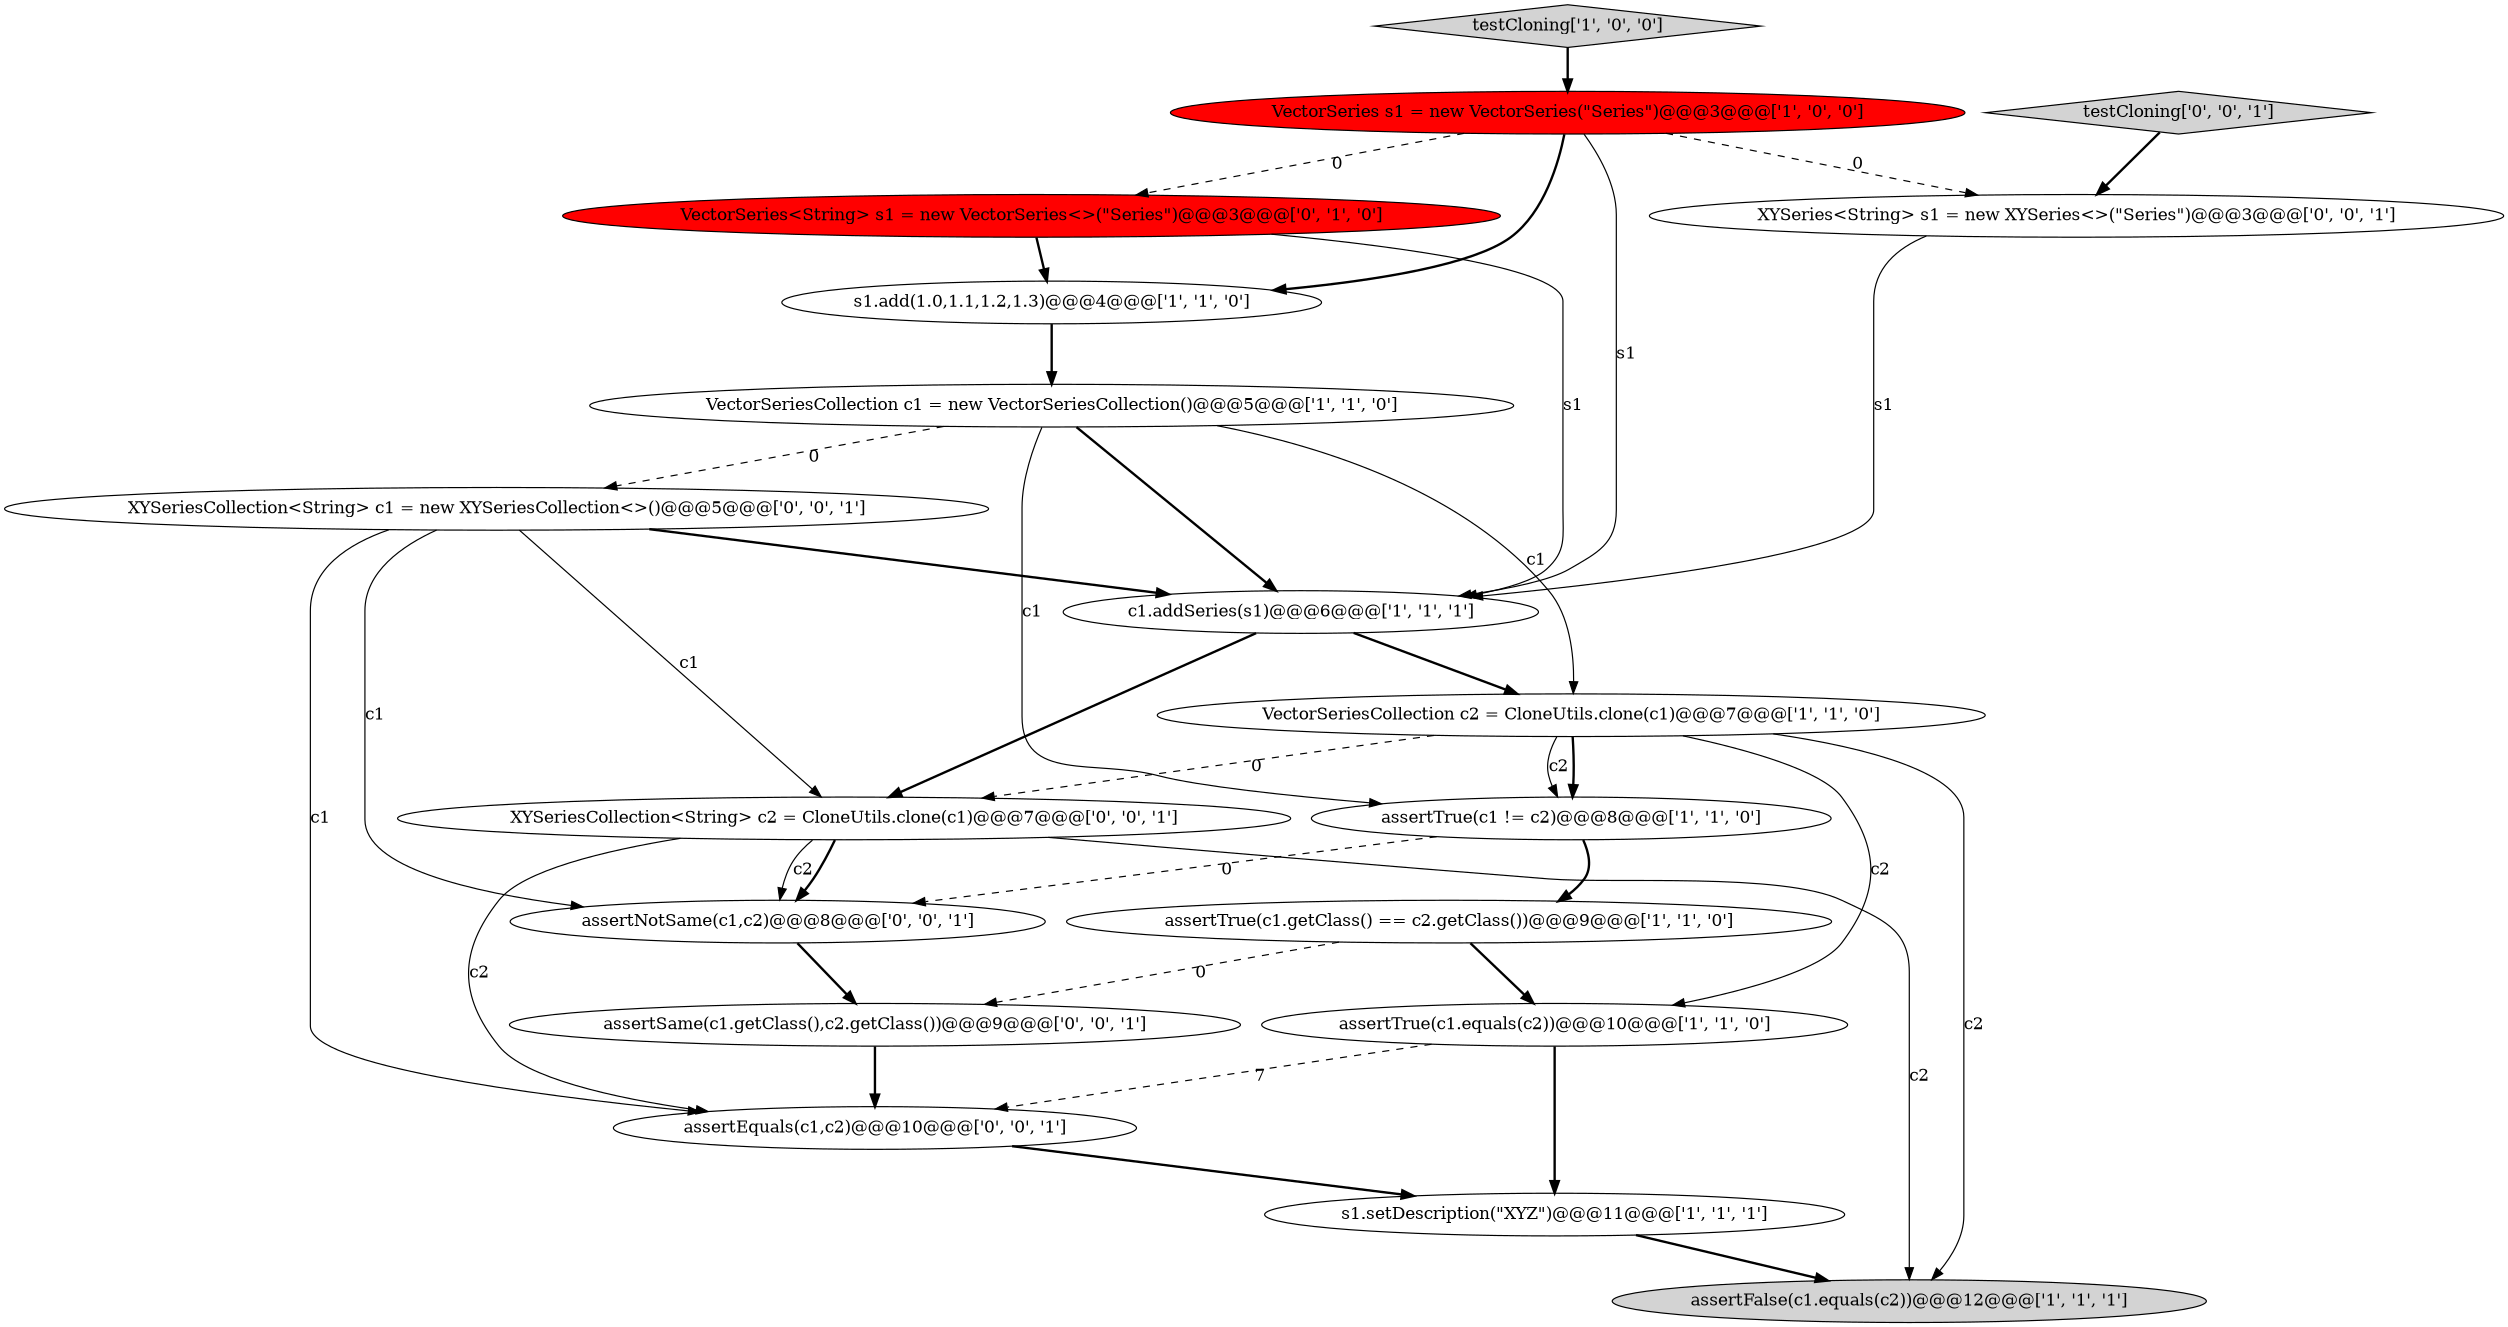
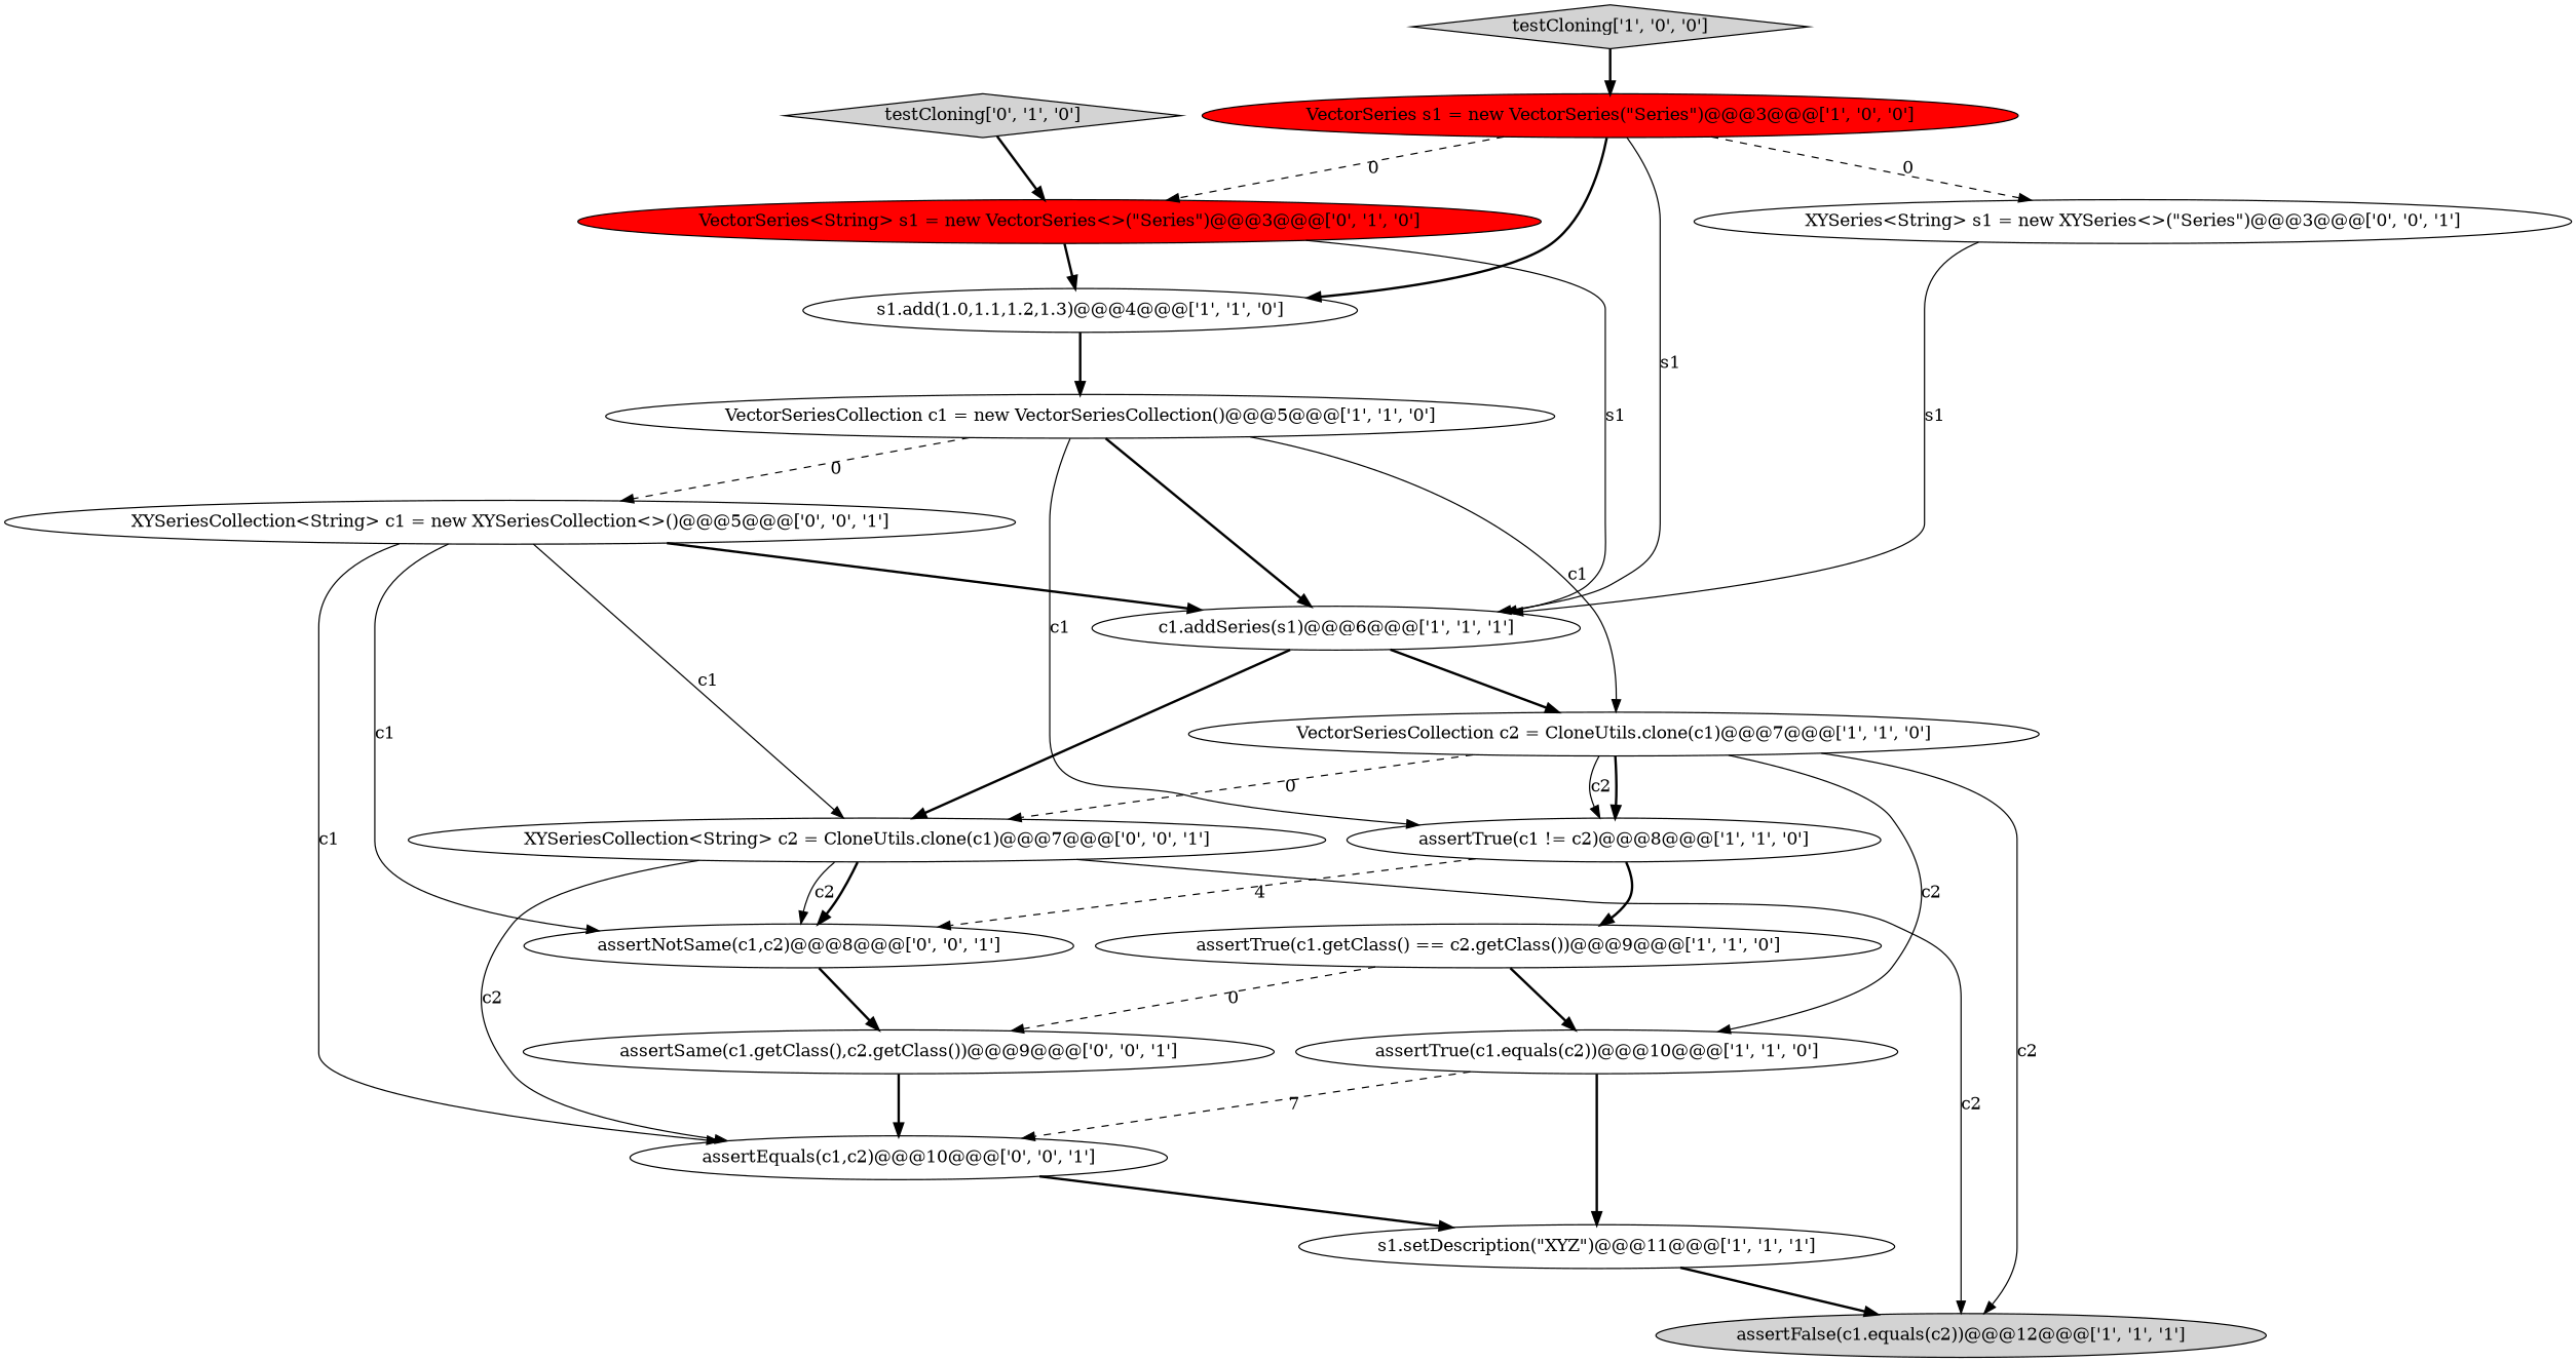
  digraph {
    node [fillcolor=white shape=ellipse style=filled]
    edge [style=bold]
    n1 [fillcolor=lightgray label="testCloning['1', '0', '0']" shape=diamond]
    n2 [fillcolor=red label="VectorSeries s1 = new VectorSeries(\"Series\")@@@3@@@['1', '0', '0']"]
    n3 [fillcolor=red label="VectorSeries<String> s1 = new VectorSeries<>(\"Series\")@@@3@@@['0', '1', '0']"]
    n4 [label="s1.add(1.0,1.1,1.2,1.3)@@@4@@@['1', '1', '0']"]
    n5 [label="c1.addSeries(s1)@@@6@@@['1', '1', '1']"]
    n6 [label="XYSeries<String> s1 = new XYSeries<>(\"Series\")@@@3@@@['0', '0', '1']"]
    n7 [label="VectorSeriesCollection c1 = new VectorSeriesCollection()@@@5@@@['1', '1', '0']"]
    n8 [label="XYSeriesCollection<String> c2 = CloneUtils.clone(c1)@@@7@@@['0', '0', '1']"]
    n9 [label="VectorSeriesCollection c2 = CloneUtils.clone(c1)@@@7@@@['1', '1', '0']"]
    n10 [fillcolor=lightgray label="assertFalse(c1.equals(c2))@@@12@@@['1', '1', '1']"]
+   n11 [fillcolor=lightgray label="testCloning['0', '1', '0']" shape=diamond]
    n12 [label="assertTrue(c1 != c2)@@@8@@@['1', '1', '0']"]
    n13 [label="assertTrue(c1.getClass() == c2.getClass())@@@9@@@['1', '1', '0']"]
    n14 [label="assertNotSame(c1,c2)@@@8@@@['0', '0', '1']"]
    n15 [label="assertTrue(c1.equals(c2))@@@10@@@['1', '1', '0']"]
    n16 [label="assertSame(c1.getClass(),c2.getClass())@@@9@@@['0', '0', '1']"]
    n17 [label="s1.setDescription(\"XYZ\")@@@11@@@['1', '1', '1']"]
    n18 [label="assertEquals(c1,c2)@@@10@@@['0', '0', '1']"]
-   n19 [fillcolor=lightgray label="testCloning['0', '0', '1']" shape=diamond]
    n20 [label="XYSeriesCollection<String> c1 = new XYSeriesCollection<>()@@@5@@@['0', '0', '1']"]
    n1 -> n2
    n2 -> n3 [label=0 style=dashed]
    n2 -> n4
    n2 -> n5 [label=s1 style=solid]
    n2 -> n6 [label=0 style=dashed]
    n3 -> n4
    n3 -> n5 [label=s1 style=solid]
    n4 -> n7
    n5 -> n8
    n5 -> n9
    n6 -> n5 [label=s1 style=solid]
    n7 -> n5
    n7 -> n9 [label=c1 style=solid]
    n7 -> n12 [label=c1 style=solid]
    n7 -> n20 [label=0 style=dashed]
    n8 -> n10 [label=c2 style=solid]
    n8 -> n14 [label=c2 style=solid]
    n8 -> n14
    n8 -> n18 [label=c2 style=solid]
    n9 -> n8 [label=0 style=dashed]
    n9 -> n10 [label=c2 style=solid]
    n9 -> n12
    n9 -> n12 [label=c2 style=solid]
    n9 -> n15 [label=c2 style=solid]
+   n11 -> n3
    n12 -> n13
-   n12 -> n14 [label=0 style=dashed]
+   n12 -> n14 [label=4 style=dashed]
    n13 -> n15
    n13 -> n16 [label=0 style=dashed]
    n14 -> n16
    n15 -> n17
    n15 -> n18 [label=7 style=dashed]
    n16 -> n18
    n17 -> n10
    n18 -> n17
-   n19 -> n6
    n20 -> n5
    n20 -> n8 [label=c1 style=solid]
    n20 -> n14 [label=c1 style=solid]
    n20 -> n18 [label=c1 style=solid]
  }
